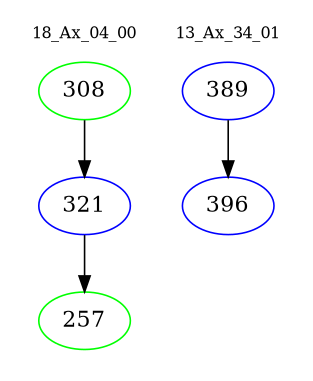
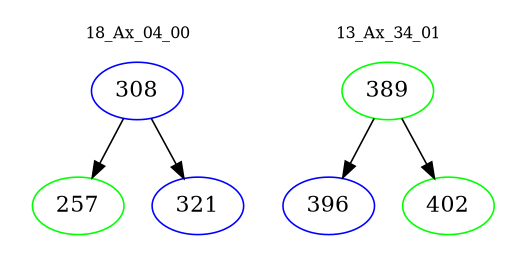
  digraph {
    node [color=blue]
    edge [color=black]
-   n1 [color=green label=308]
+   n1 [label=308]
    n2 [color=green label=257]
    n3 [label=321]
-   n4 [label=389]
+   n4 [color=green label=389]
    n5 [label=396]
+   n6 [color=green label=402]
    subgraph cluster_1 {
      color=white
      fontsize=10
      label="18_Ax_04_00"
      n1
      n2
      n3
    }
    subgraph cluster_2 {
      color=white
      fontsize=10
      label="13_Ax_34_01"
      n4
      n5
+     n6
    }
-   n3 -> n2
+   n1 -> n2
    n1 -> n3
    n4 -> n5
+   n4 -> n6
  }
